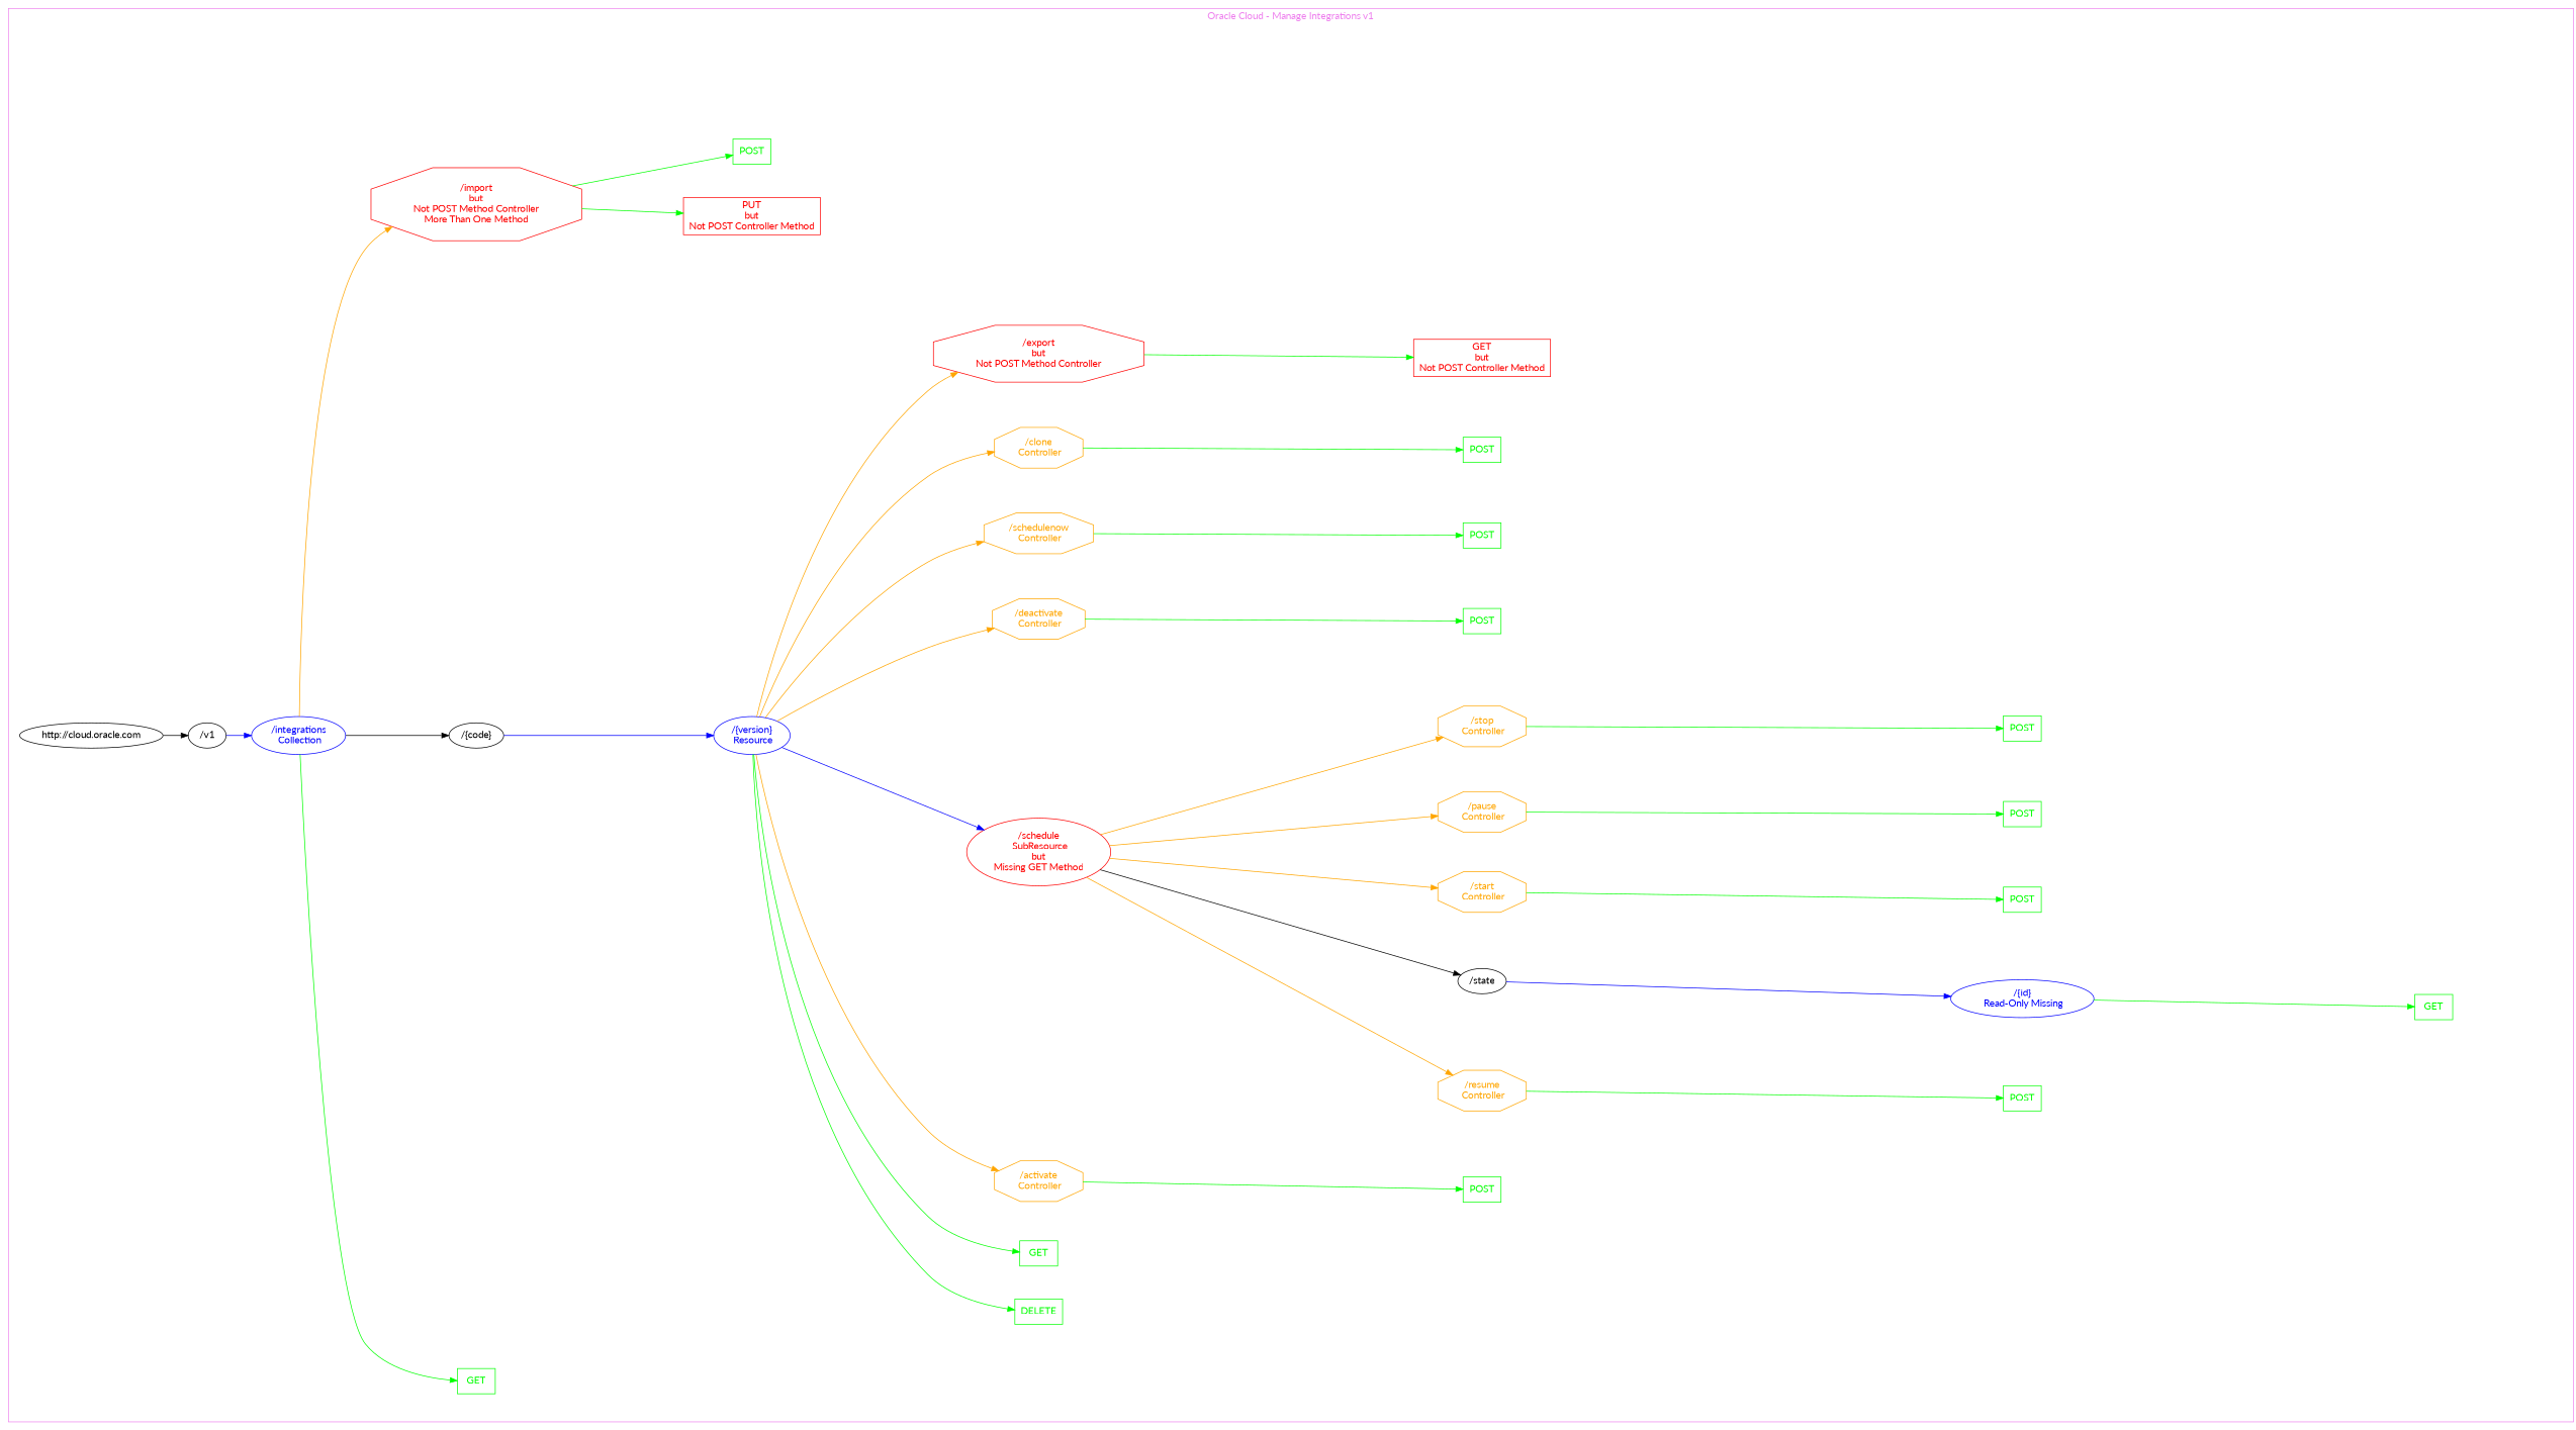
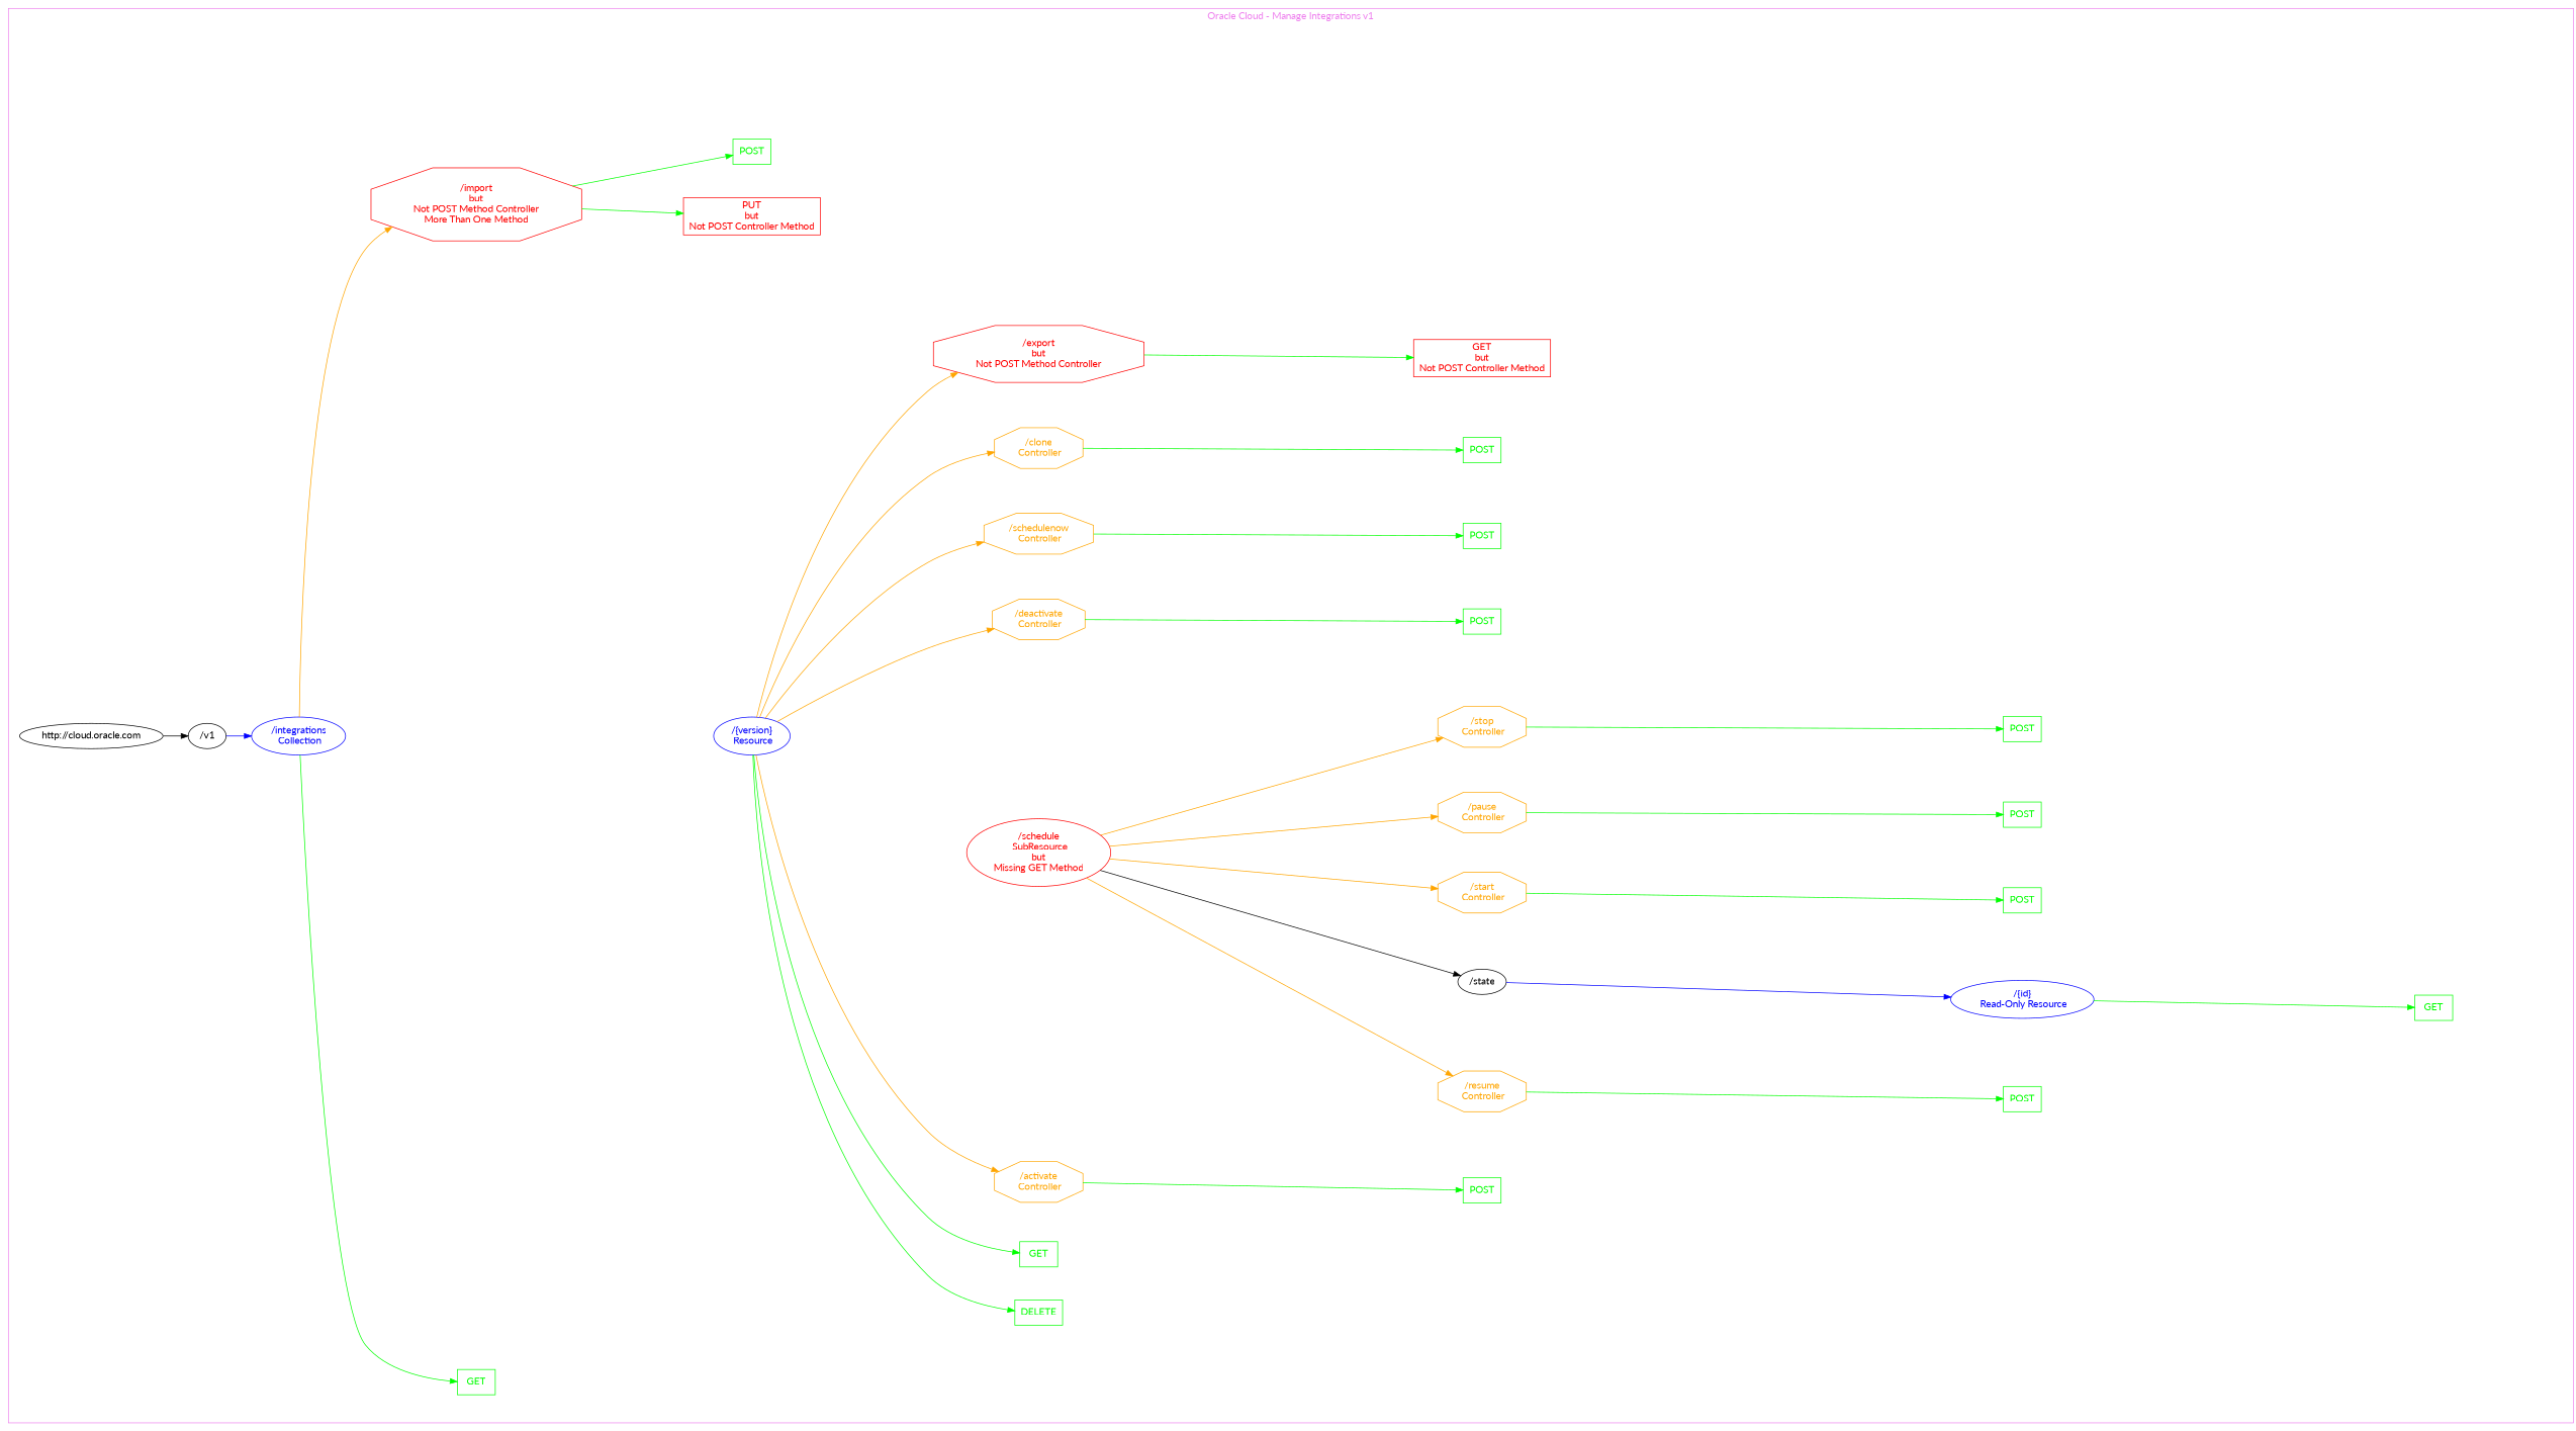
  digraph {
    rankdir=LR
    fontname=Lato
    node [color=green fontcolor=green shape=box fontname=Lato]
    edge [color=green fontcolor=green fontname=Lato]
    n1 [label=GET]
    n2 [label=DELETE]
    n3 [label=GET]
    n4 [label=POST]
    n5 [color=orange fontcolor=orange label="/activate\n Controller" shape=octagon]
    n6 [label=POST]
    n7 [color=orange fontcolor=orange label="/resume\n Controller" shape=octagon]
    n8 [label=GET]
-   n9 [color=blue fontcolor=blue label="/{id}\n Read-Only Missing" shape=ellipse]
+   n9 [color=blue fontcolor=blue label="/{id}\n Read-Only Resource" shape=ellipse]
    n10 [color=black fontcolor=black label="/state" shape=ellipse]
    n11 [label=POST]
    n12 [color=orange fontcolor=orange label="/start\n Controller" shape=octagon]
    n13 [label=POST]
    n14 [color=orange fontcolor=orange label="/pause\n Controller" shape=octagon]
    n15 [label=POST]
    n16 [color=orange fontcolor=orange label="/stop\n Controller" shape=octagon]
    n17 [color=red fontcolor=red label="/schedule\n SubResource\nbut\nMissing GET Method" shape=ellipse]
    n18 [label=POST]
    n19 [color=orange fontcolor=orange label="/deactivate\n Controller" shape=octagon]
    n20 [label=POST]
    n21 [color=orange fontcolor=orange label="/schedulenow\n Controller" shape=octagon]
    n22 [label=POST]
    n23 [color=orange fontcolor=orange label="/clone\n Controller" shape=octagon]
    n24 [color=red fontcolor=red label="GET\nbut\nNot POST Controller Method"]
    n25 [color=red fontcolor=red label="/export\nbut\nNot POST Method Controller" shape=octagon]
    n26 [color=blue fontcolor=blue label="/{version}\n Resource" shape=ellipse]
-   n27 [color=black fontcolor=black label="/{code}" shape=ellipse]
    n28 [color=red fontcolor=red label="PUT\nbut\nNot POST Controller Method"]
    n29 [label=POST]
    n30 [color=red fontcolor=red label="/import\nbut\nNot POST Method Controller\nMore Than One Method" shape=octagon]
    n31 [color=blue fontcolor=blue label="/integrations\n Collection" shape=ellipse]
    n32 [color=black fontcolor=black label="/v1" shape=ellipse]
    n33 [color=black fontcolor=black label="http://cloud.oracle.com" shape=ellipse]
    subgraph cluster_1 {
      color=violet
      fontcolor=violet
      label="Oracle Cloud - Manage Integrations v1"
      subgraph cluster_2 {
        color=white
        fontcolor=white
        n33
        subgraph cluster_3 {
          color=white
          fontcolor=white
          n32
          subgraph cluster_4 {
            color=white
            fontcolor=white
            n31
            subgraph cluster_5 {
              color=white
              fontcolor=white
              n1
            }
            subgraph cluster_6 {
              color=white
              fontcolor=white
-             n27
              subgraph cluster_7 {
                color=white
                fontcolor=white
                n26
                subgraph cluster_8 {
                  color=white
                  fontcolor=white
                  n2
                }
                subgraph cluster_9 {
                  color=white
                  fontcolor=white
                  n3
                }
                subgraph cluster_10 {
                  color=white
                  fontcolor=white
                  n5
                  subgraph cluster_11 {
                    color=white
                    fontcolor=white
                    n4
                  }
                }
                subgraph cluster_12 {
                  color=white
                  fontcolor=white
                  n17
                  subgraph cluster_13 {
                    color=white
                    fontcolor=white
                    n7
                    subgraph cluster_14 {
                      color=white
                      fontcolor=white
                      n6
                    }
                  }
                  subgraph cluster_15 {
                    color=white
                    fontcolor=white
                    n10
                    subgraph cluster_16 {
                      color=white
                      fontcolor=white
                      n9
                      subgraph cluster_17 {
                        color=white
                        fontcolor=white
                        n8
                      }
                    }
                  }
                  subgraph cluster_18 {
                    color=white
                    fontcolor=white
                    n12
                    subgraph cluster_19 {
                      color=white
                      fontcolor=white
                      n11
                    }
                  }
                  subgraph cluster_20 {
                    color=white
                    fontcolor=white
                    n14
                    subgraph cluster_21 {
                      color=white
                      fontcolor=white
                      n13
                    }
                  }
                  subgraph cluster_22 {
                    color=white
                    fontcolor=white
                    n16
                    subgraph cluster_23 {
                      color=white
                      fontcolor=white
                      n15
                    }
                  }
                }
                subgraph cluster_24 {
                  color=white
                  fontcolor=white
                  n19
                  subgraph cluster_25 {
                    color=white
                    fontcolor=white
                    n18
                  }
                }
                subgraph cluster_26 {
                  color=white
                  fontcolor=white
                  n21
                  subgraph cluster_27 {
                    color=white
                    fontcolor=white
                    n20
                  }
                }
                subgraph cluster_28 {
                  color=white
                  fontcolor=white
                  n23
                  subgraph cluster_29 {
                    color=white
                    fontcolor=white
                    n22
                  }
                }
                subgraph cluster_30 {
                  color=white
                  fontcolor=white
                  n25
                  subgraph cluster_31 {
                    color=white
                    fontcolor=white
                    n24
                  }
                }
              }
            }
            subgraph cluster_32 {
              color=white
              fontcolor=white
              n30
              subgraph cluster_33 {
                color=white
                fontcolor=white
                n28
              }
              subgraph cluster_34 {
                color=white
                fontcolor=white
                n29
              }
            }
          }
        }
      }
    }
    n5 -> n4
    n7 -> n6
    n9 -> n8
    n10 -> n9 [color=blue fontcolor=blue]
    n12 -> n11
    n14 -> n13
    n16 -> n15
    n17 -> n7 [color=orange fontcolor=orange]
    n17 -> n10 [color=black fontcolor=black]
    n17 -> n12 [color=orange fontcolor=orange]
    n17 -> n14 [color=orange fontcolor=orange]
    n17 -> n16 [color=orange fontcolor=orange]
    n19 -> n18
    n21 -> n20
    n23 -> n22
    n25 -> n24
    n26 -> n2
    n26 -> n3
    n26 -> n5 [color=orange fontcolor=orange]
-   n26 -> n17 [color=blue fontcolor=blue]
    n26 -> n19 [color=orange fontcolor=orange]
    n26 -> n21 [color=orange fontcolor=orange]
    n26 -> n23 [color=orange fontcolor=orange]
    n26 -> n25 [color=orange fontcolor=orange]
-   n27 -> n26 [color=blue fontcolor=blue]
    n30 -> n28
    n30 -> n29
    n31 -> n1
-   n31 -> n27 [color=black fontcolor=black]
    n31 -> n30 [color=orange fontcolor=orange]
    n32 -> n31 [color=blue fontcolor=blue]
    n33 -> n32 [color=black fontcolor=black]
  }
